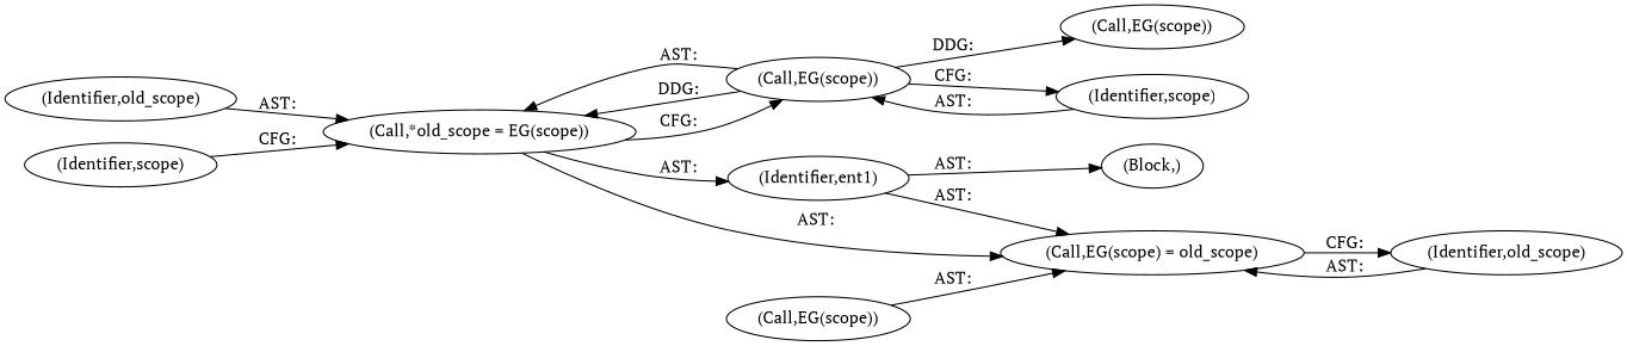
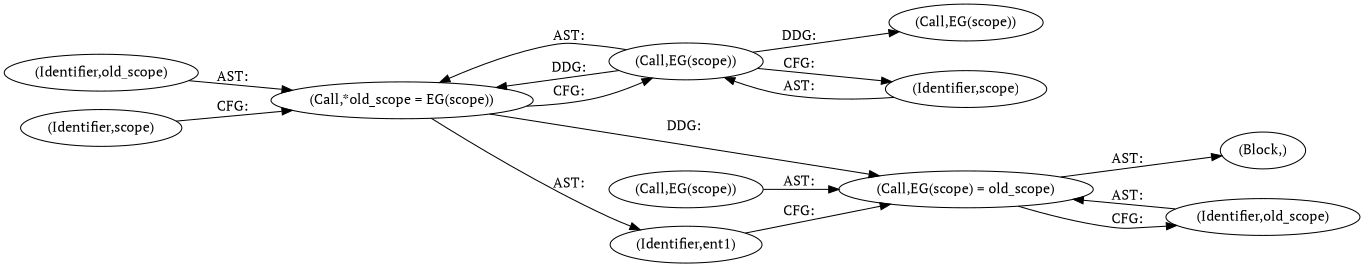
  digraph {
    fontname="PT Serif"
    rankdir=LR
    node [fontname="PT Serif"]
    edge [fontname="PT Serif"]
    n1 [label="(Call,EG(scope) = old_scope)"]
    n2 [label="(Block,)"]
    n3 [label="(Identifier,old_scope)"]
    n4 [label="(Call,*old_scope = EG(scope))"]
    n5 [label="(Call,EG(scope))"]
    n6 [label="(Identifier,ent1)"]
    n7 [label="(Call,EG(scope))"]
    n8 [label="(Identifier,scope)"]
    n9 [label="(Call,EG(scope))"]
    n10 [label="(Identifier,old_scope)"]
    n11 [label="(Identifier,scope)"]
-   n6 -> n2 [label="AST: "]
+   n1 -> n2 [label="AST: "]
    n1 -> n3 [label="CFG: "]
    n3 -> n1 [label="AST: "]
-   n4 -> n1 [label="AST: "]
+   n4 -> n1 [label="DDG: "]
    n4 -> n5 [label="CFG: "]
    n4 -> n6 [label="AST: "]
    n5 -> n4 [label="AST: "]
    n5 -> n4 [label="DDG: "]
    n5 -> n7 [label="DDG: "]
    n5 -> n8 [label="CFG: "]
-   n6 -> n1 [label="AST: "]
+   n6 -> n1 [label="CFG: "]
    n8 -> n5 [label="AST: "]
    n9 -> n1 [label="AST: "]
    n10 -> n4 [label="AST: "]
    n11 -> n4 [label="CFG: "]
  }
